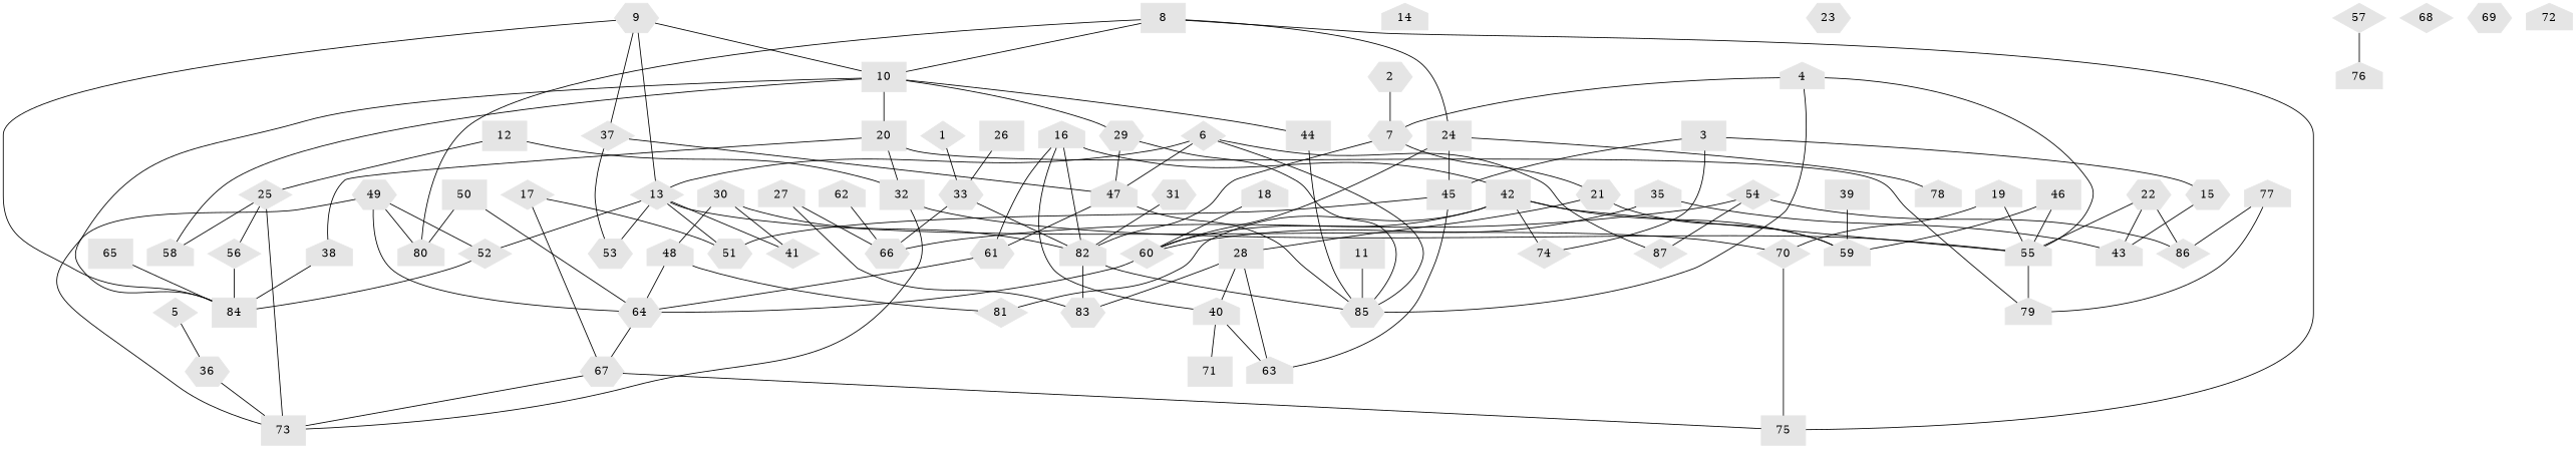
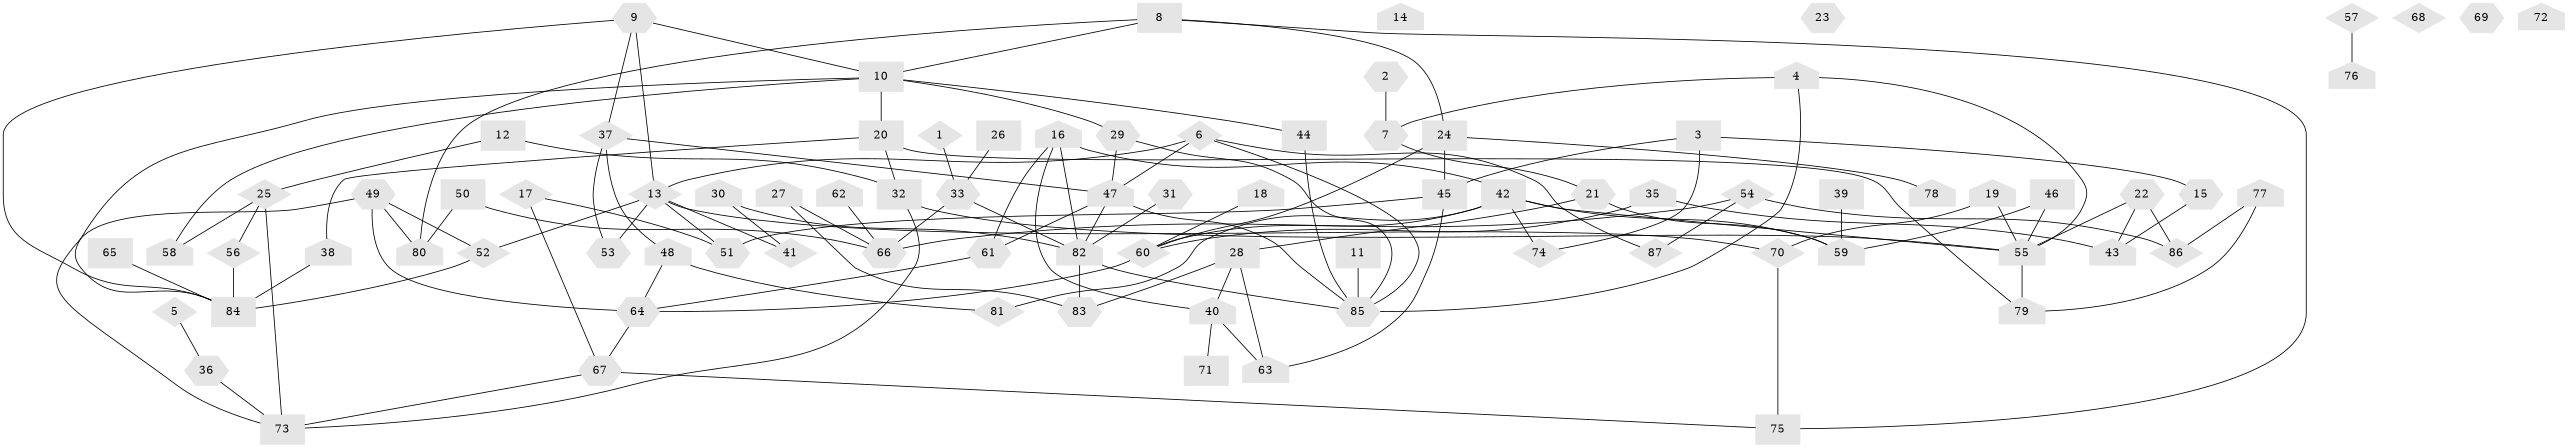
  graph {
    node [color=gray90 shape=house style=filled]
    1 [shape=diamond]
    33 [shape=hexagon]
    82
    66 [shape=hexagon]
    53 [shape=hexagon]
    2 [shape=hexagon]
    7 [shape=hexagon]
    21 [shape=hexagon]
    3 [shape=box]
    15 [shape=hexagon]
    45 [shape=box]
    74 [shape=diamond]
    43
    51 [shape=hexagon]
    63
    4
    55
    85 [shape=hexagon]
    79
    5 [shape=diamond]
    36 [shape=hexagon]
    73 [shape=box]
    6 [shape=diamond]
    13 [shape=diamond]
    47
    87 [shape=diamond]
    70 [shape=diamond]
    41 [shape=diamond]
    52 [shape=diamond]
    61 [shape=hexagon]
    28 [shape=box]
    59
    8 [shape=box]
    10 [shape=box]
    75 [shape=box]
    80
    24 [shape=box]
    84 [shape=box]
    20 [shape=box]
    29 [shape=hexagon]
    44 [shape=box]
    58
    9 [shape=hexagon]
    37 [shape=diamond]
    32 [shape=box]
    38
    11 [shape=box]
    12 [shape=box]
    25 [shape=diamond]
    56 [shape=diamond]
    14
    16
    40
    42 [shape=box]
    71 [shape=box]
    60 [shape=diamond]
    81 [shape=diamond]
    64 [shape=hexagon]
    83 [shape=hexagon]
    17 [shape=diamond]
    67 [shape=hexagon]
    18
    19
    22 [shape=hexagon]
    86 [shape=diamond]
    23 [shape=hexagon]
    78
    26 [shape=box]
    27
    30
    48
    31 [shape=hexagon]
    50 [shape=box]
    35
    39 [shape=box]
    46 [shape=box]
    49 [shape=hexagon]
    54 [shape=diamond]
    57 [shape=diamond]
    76
    62
    65 [shape=box]
    68 [shape=diamond]
    69 [shape=hexagon]
    72
    77
    1 -- 33
    33 -- 82
    33 -- 66
    82 -- 85
    82 -- 83
    2 -- 7
    7 -- 21
    21 -- 28
    21 -- 59
    3 -- 15
    3 -- 45
    3 -- 74
    15 -- 43
    45 -- 51
    45 -- 63
    4 -- 7
    4 -- 55
    4 -- 85
    55 -- 79
    5 -- 36
    36 -- 73
    6 -- 85
    6 -- 13
    6 -- 47
    6 -- 87
    13 -- 53
    13 -- 51
    13 -- 70
    13 -- 41
    13 -- 52
-   7 -- 82
+   47 -- 82
    47 -- 85
    47 -- 61
    70 -- 75
    52 -- 84
    61 -- 64
    28 -- 63
    28 -- 40
    28 -- 83
    8 -- 10
    8 -- 75
    8 -- 80
    8 -- 24
    10 -- 84
    10 -- 20
    10 -- 29
    10 -- 44
    10 -- 58
    24 -- 45
    24 -- 60
    24 -- 78
    20 -- 79
    20 -- 32
    20 -- 38
    29 -- 85
    29 -- 47
    44 -- 85
    9 -- 13
    9 -- 10
    9 -- 84
    9 -- 37
    37 -- 53
    37 -- 47
    32 -- 55
    32 -- 73
    38 -- 84
    11 -- 85
    12 -- 32
    12 -- 25
    25 -- 73
    25 -- 58
    25 -- 56
    56 -- 84
    16 -- 82
    16 -- 61
    16 -- 40
    16 -- 42
    40 -- 63
    40 -- 71
    42 -- 74
    42 -- 55
    42 -- 59
    42 -- 60
    42 -- 81
    60 -- 64
    64 -- 67
    17 -- 51
    17 -- 67
    67 -- 73
    67 -- 75
    18 -- 60
    19 -- 55
    19 -- 70
    22 -- 43
    22 -- 55
    22 -- 86
    26 -- 33
    27 -- 66
    27 -- 83
    30 -- 82
    30 -- 41
-   30 -- 48
+   37 -- 48
    48 -- 81
    48 -- 64
    31 -- 82
    50 -- 80
-   50 -- 64
+   50 -- 66
    35 -- 43
    35 -- 60
    39 -- 59
    46 -- 55
    46 -- 59
    49 -- 73
    49 -- 52
    49 -- 80
    49 -- 64
    54 -- 66
    54 -- 87
    54 -- 86
    57 -- 76
    62 -- 66
    65 -- 84
    77 -- 79
    77 -- 86
  }
